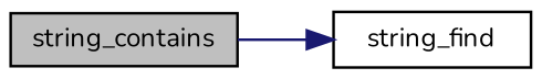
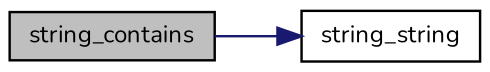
  digraph {
    rankdir=LR
    fontname=Nunito
    node [color=black fontname=Nunito fontsize=10 shape=record style=filled]
    n1 [fillcolor=grey75 fontcolor=black height=0.2 label=string_contains width=0.4]
-   n2 [fillcolor=white height=0.2 label=string_find width=0.4]
+   n2 [fillcolor=white height=0.2 label=string_string width=0.4]
    n1 -> n2 [color=midnightblue fontname=Nunito fontsize=10 labelfontname=Helvetica labelfontsize=10 style=solid]
  }
